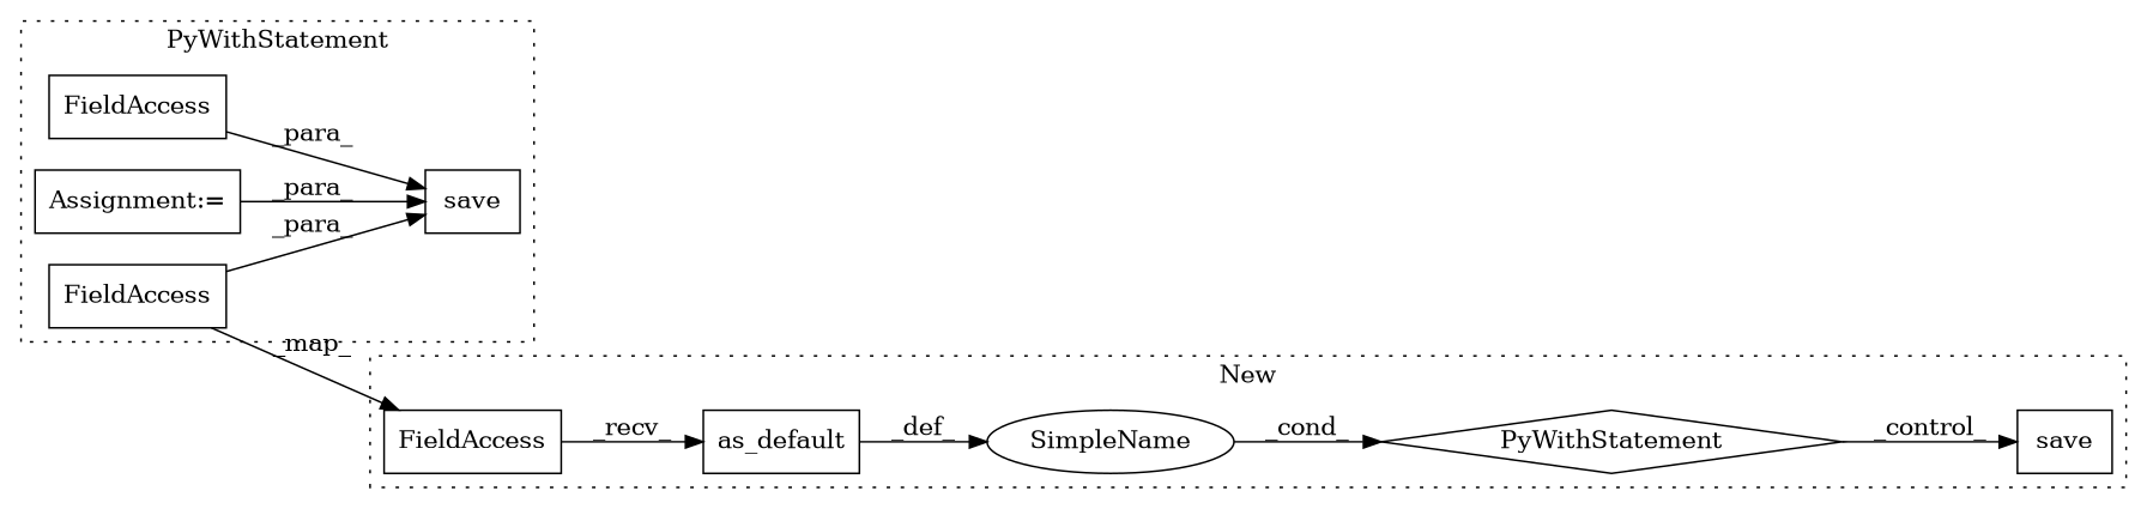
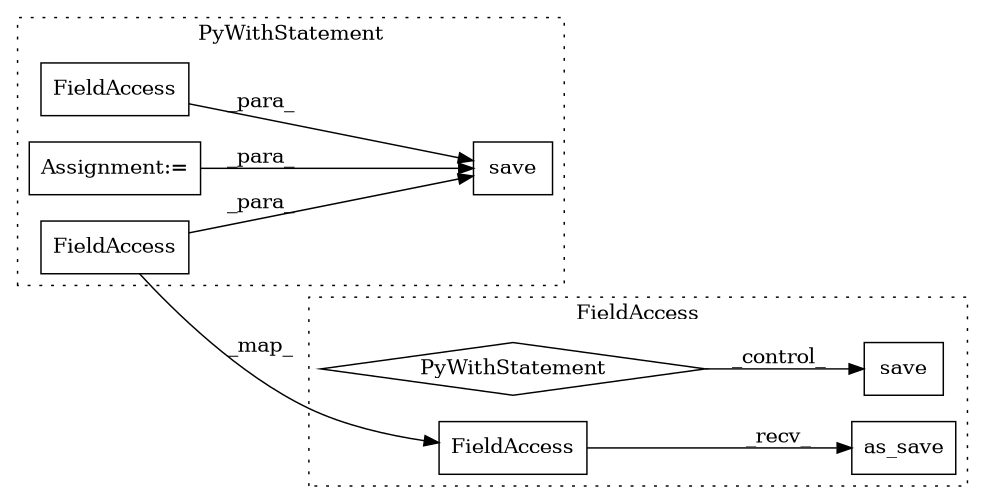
  digraph {
    rankdir=LR
    node [a=32 l=19 shape=box]
    n1 [l="5,1" label=save s="8574,8643"]
    n2 [a=22 l=21 label=FieldAccess s=8599]
    n3 [a=7 l=2 label="Assignment:=" s=8555]
    n4 [a=22 label=FieldAccess s=8579]
-   n5 [l=12 label=as_default s=8760]
+   n5 [l=12 label=as_save s=8760]
    n6 [a=104 l="10,2" label=PyWithStatement s="8730,8772" shape=diamond]
    n7 [l=6 label=save s=8794]
-   n8 [a=42 label=SimpleName shape=ellipse l=""]
    n9 [a=22 label=FieldAccess s=8740]
    subgraph cluster_1 {
      label=PyWithStatement
      style=dotted
      n1
      n2
      n3
      n4
    }
    subgraph cluster_2 {
-     label=New
+     label=FieldAccess
      style=dotted
      n5
      n6
      n7
-     n8
      n9
    }
    n2 -> n1 [label=_para_]
    n3 -> n1 [label=_para_]
    n4 -> n1 [label=_para_]
    n4 -> n9 [label=_map_]
-   n5 -> n8 [label=_def_]
    n6 -> n7 [label=_control_]
-   n8 -> n6 [label=_cond_]
    n9 -> n5 [label=_recv_]
  }
